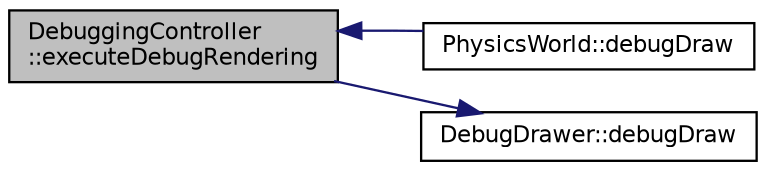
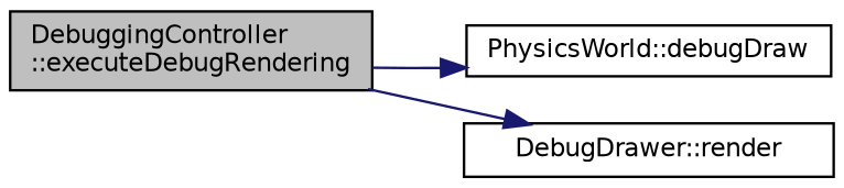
  digraph {
    rankdir=LR
    node [color=black fillcolor=white fontname=Helvetica fontsize=10 shape=record style=filled]
    edge [color=midnightblue fontname=Helvetica fontsize=10 labelfontname=Helvetica labelfontsize=10 style=solid]
    n1 [fillcolor=grey75 fontcolor=black height=0.2 label="DebuggingController\l::executeDebugRendering" width=0.4]
    n2 [height=0.2 label="PhysicsWorld::debugDraw" width=0.4]
-   n3 [height=0.2 label="DebugDrawer::debugDraw" width=0.4]
-   n2 -> n1
+   n3 [height=0.2 label="DebugDrawer::render" width=0.4]
+   n1 -> n2
    n1 -> n3
  }
